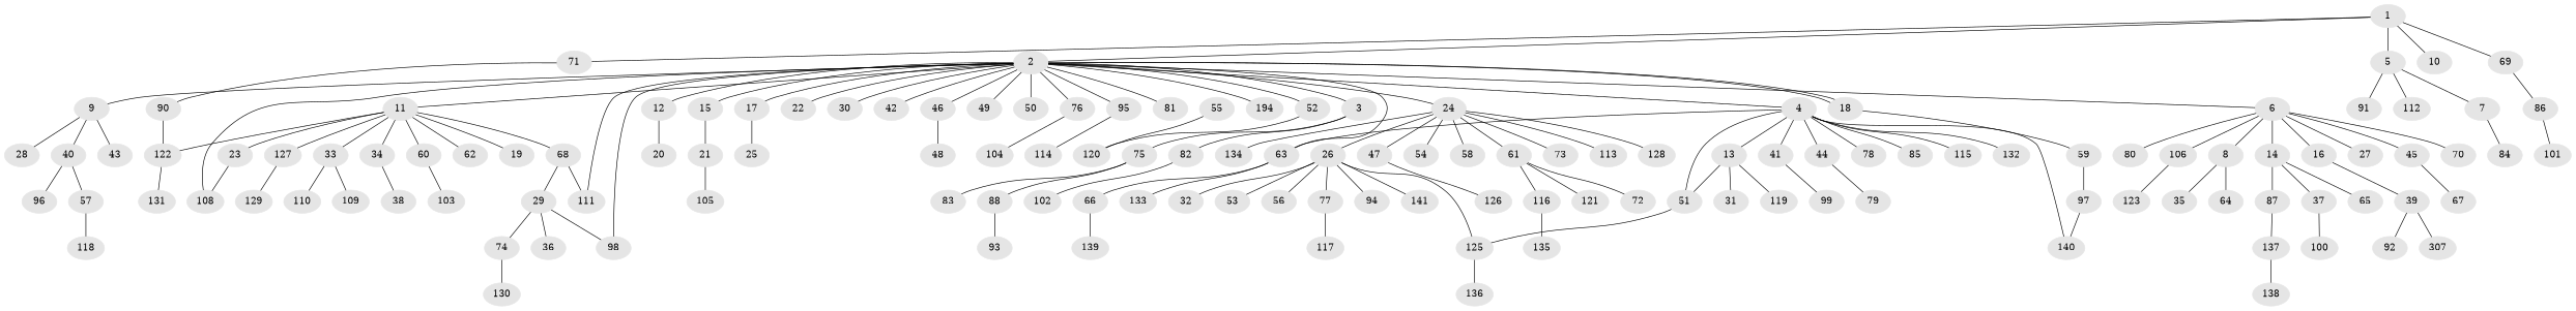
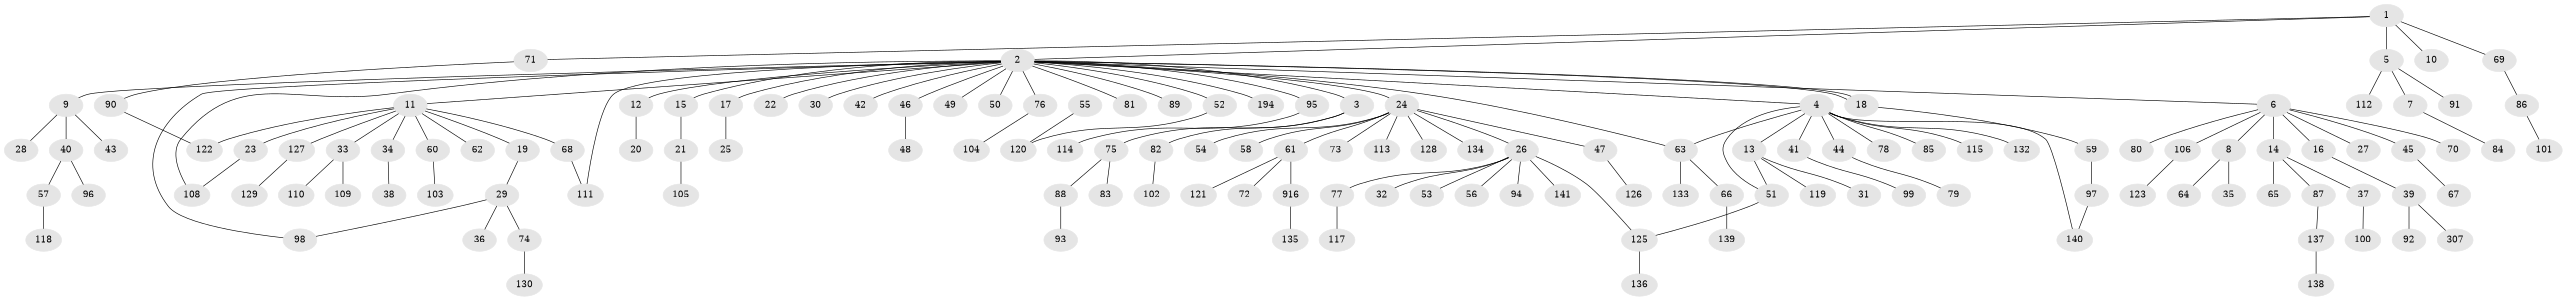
  graph {
    node [color=gray90 style=filled]
    1
    2
    5
    10
    69
    71
    3
    4
    6
    9
    11
    12
    15
    17
    18
    22
    24
    30
    42
    46
    49
    50
    52
    63
    76
    81
+   89
    95
    98
    108
    111
    n32 [label=194]
    7
    91
    112
    86
    90
    75
    82
    13
    41
    44
    51
    78
    85
    115
    132
    140
    8
    14
    16
    27
    45
    70
    80
    106
    28
    40
    43
    19
    23
    33
    34
    60
    62
    68
    122
    127
    20
    21
    25
    59
    26
    47
    54
    58
    61
    73
    113
    128
    134
    48
    120
    66
    133
    104
    114
    83
    88
    102
    31
    119
    99
    79
    125
    84
    35
    64
    37
    65
    87
    39
    67
    123
    57
    96
    29
    109
    110
    38
    103
-   131
    129
    100
    137
    105
    92
    n118 [label=307]
    97
    36
    74
    32
    53
    56
    77
    94
    141
    126
    72
-   116
+   116 [label=916]
    121
    117
    136
    130
    118
    55
    135
    139
    101
    93
    138
    1 -- 2
    1 -- 5
    1 -- 10
    1 -- 69
    1 -- 71
    2 -- 3
    2 -- 4
    2 -- 6
    2 -- 9
    2 -- 11
    2 -- 12
    2 -- 15
    2 -- 17
    2 -- 18
    2 -- 18
    2 -- 22
    2 -- 24
    2 -- 30
    2 -- 42
    2 -- 46
    2 -- 49
    2 -- 50
    2 -- 52
    2 -- 63
    2 -- 76
    2 -- 81
+   2 -- 89
    2 -- 95
    2 -- 98
    2 -- 108
    2 -- 111
    2 -- n32
    5 -- 7
    5 -- 91
    5 -- 112
    69 -- 86
    71 -- 90
    3 -- 75
    3 -- 82
    4 -- 63
    4 -- 13
    4 -- 41
    4 -- 44
    4 -- 51
    4 -- 78
    4 -- 85
    4 -- 115
    4 -- 132
    4 -- 140
    6 -- 8
    6 -- 14
    6 -- 16
    6 -- 27
    6 -- 45
    6 -- 70
    6 -- 80
    6 -- 106
    9 -- 28
    9 -- 40
    9 -- 43
    11 -- 19
    11 -- 23
    11 -- 33
    11 -- 34
    11 -- 60
    11 -- 62
    11 -- 68
    11 -- 122
    11 -- 127
    12 -- 20
    15 -- 21
    17 -- 25
    18 -- 59
    24 -- 26
    24 -- 47
    24 -- 54
    24 -- 58
    24 -- 61
    24 -- 73
    24 -- 113
    24 -- 128
    24 -- 134
    46 -- 48
    52 -- 120
    63 -- 66
    63 -- 133
    76 -- 104
    95 -- 114
    7 -- 84
    86 -- 101
    90 -- 122
    75 -- 83
    75 -- 88
    82 -- 102
    13 -- 51
    13 -- 31
    13 -- 119
    41 -- 99
    44 -- 79
    51 -- 125
    8 -- 35
    8 -- 64
    14 -- 37
    14 -- 65
    14 -- 87
    16 -- 39
    45 -- 67
    106 -- 123
    40 -- 57
    40 -- 96
-   68 -- 29
+   19 -- 29
    23 -- 108
    33 -- 109
    33 -- 110
    34 -- 38
    60 -- 103
    68 -- 111
-   122 -- 131
    127 -- 129
    21 -- 105
    59 -- 97
    26 -- 125
    26 -- 32
    26 -- 53
    26 -- 56
    26 -- 77
    26 -- 94
    26 -- 141
    47 -- 126
    61 -- 72
    61 -- 116
    61 -- 121
    66 -- 139
    88 -- 93
    125 -- 136
    37 -- 100
    87 -- 137
    39 -- 92
    39 -- n118
    57 -- 118
    29 -- 98
    29 -- 36
    29 -- 74
    137 -- 138
    97 -- 140
    74 -- 130
    77 -- 117
    116 -- 135
    55 -- 120
  }
